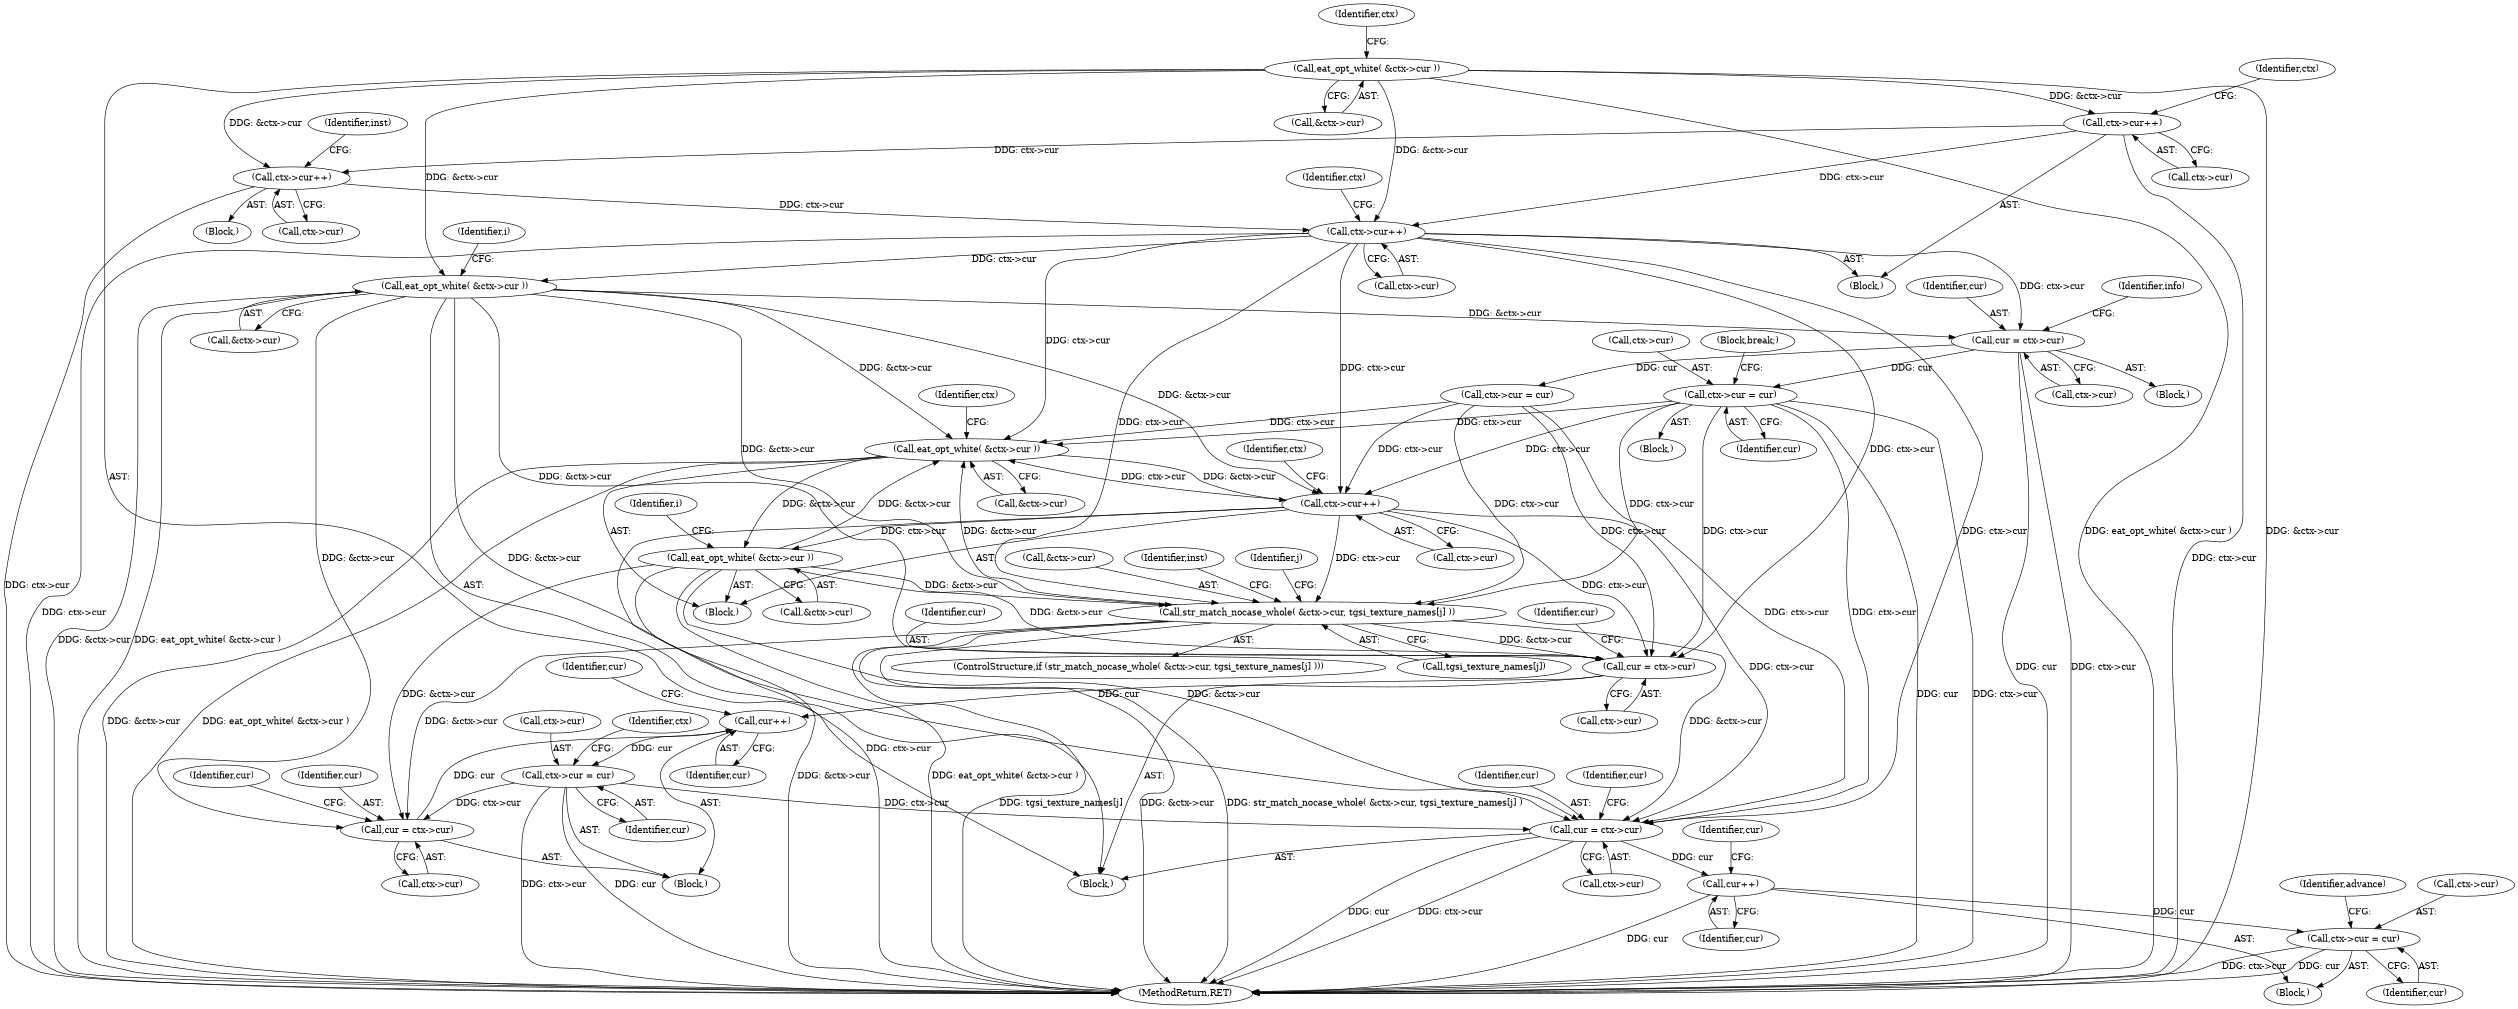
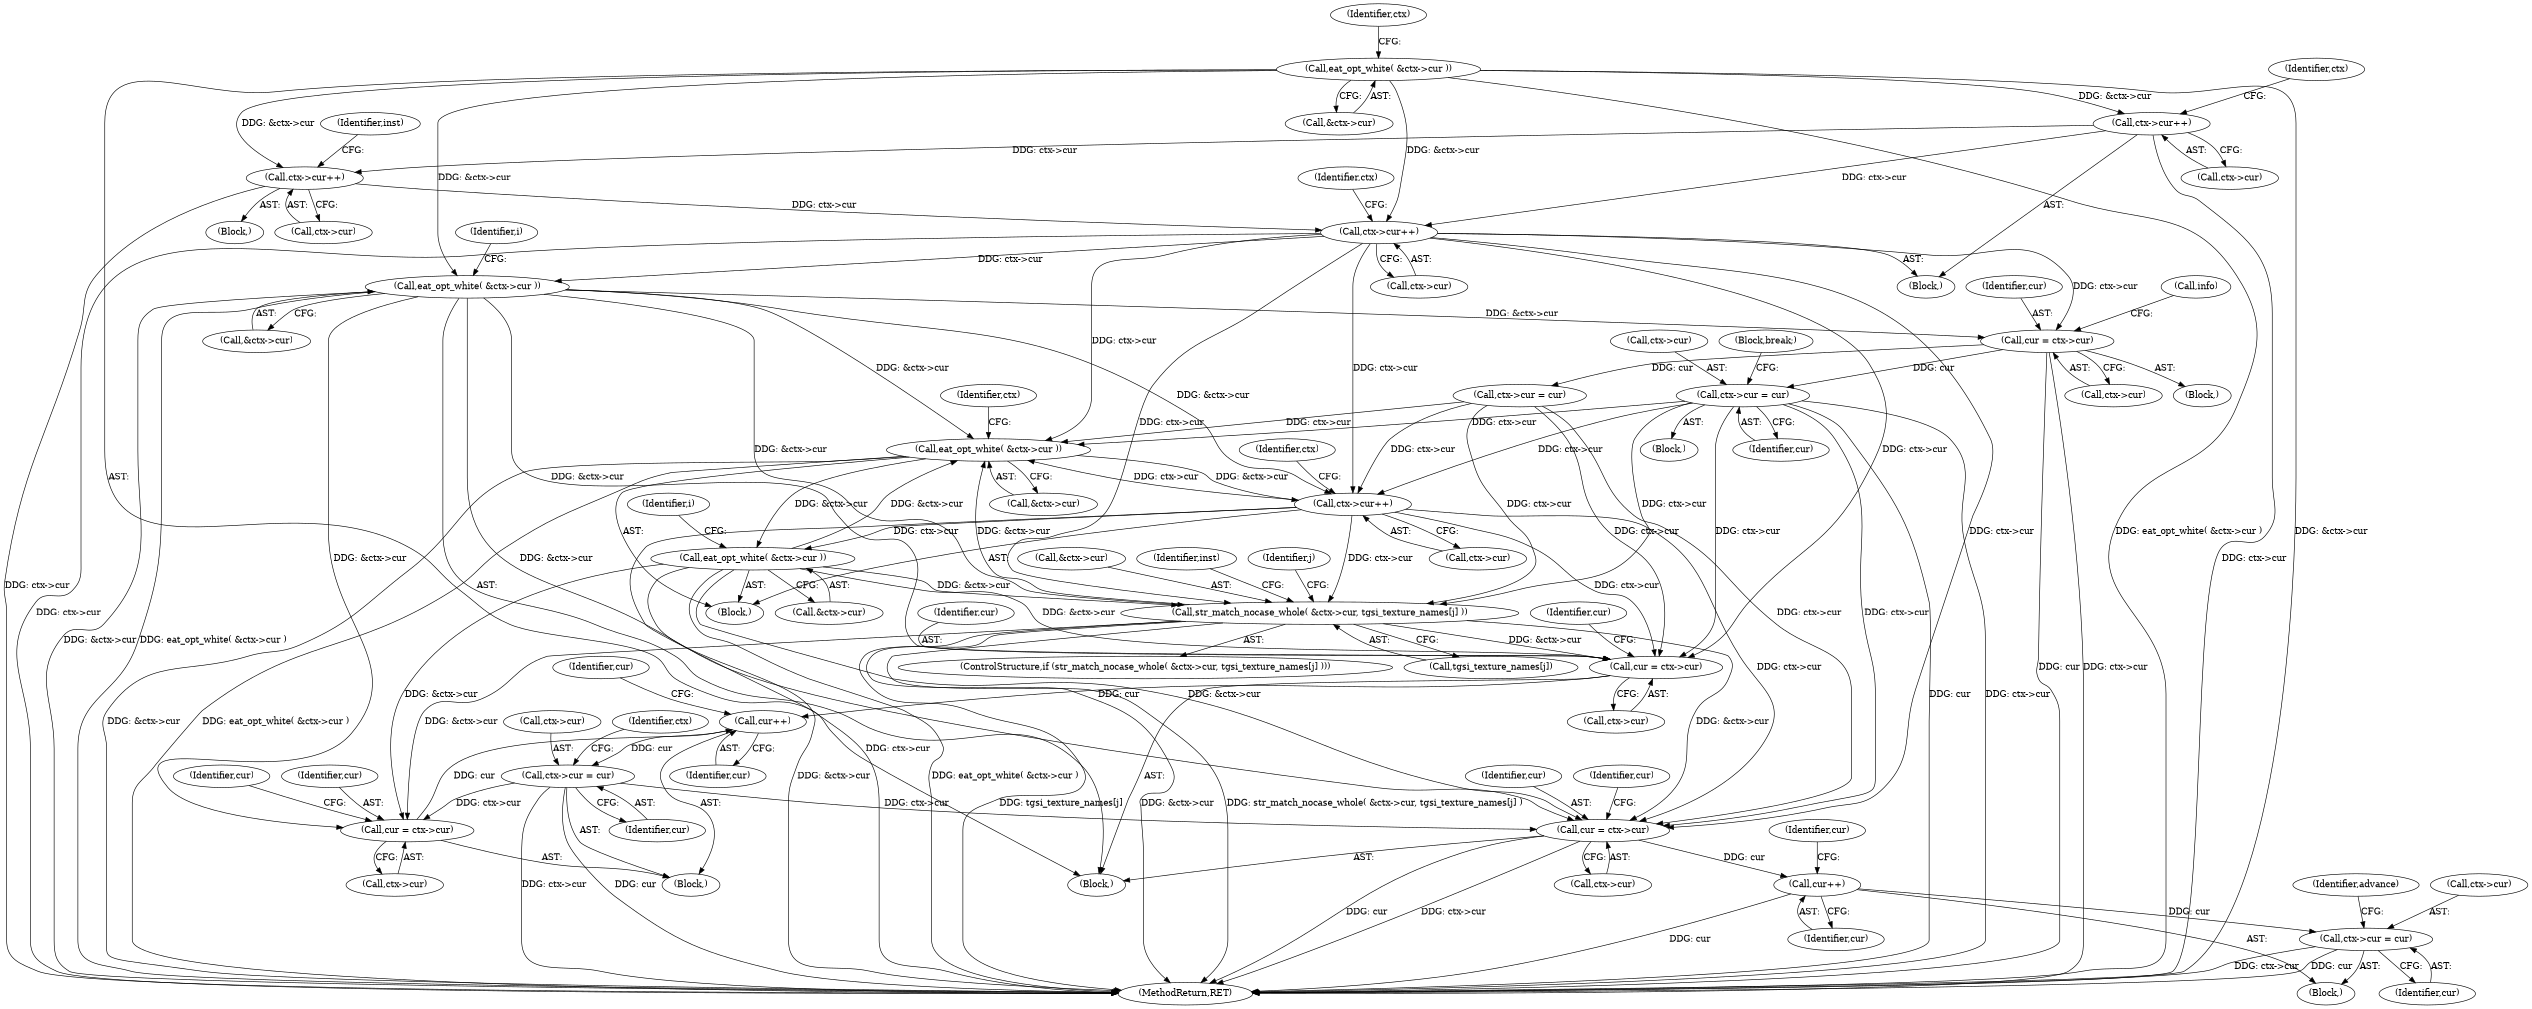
  digraph {
    n1 [label="(Call,ctx->cur = cur)"]
    n2 [label="(Call,eat_opt_white( &ctx->cur ))"]
    n3 [label="(Call,ctx->cur++)"]
    n4 [label="(Call,str_match_nocase_whole( &ctx->cur, tgsi_texture_names[j] ))"]
    n5 [label="(Call,cur = ctx->cur)"]
    n6 [label="(Call,cur = ctx->cur)"]
    n7 [label="(Identifier,cur)"]
    n8 [label="(Block,)"]
    n9 [label="(MethodReturn,RET)"]
    n10 [label="(Call,eat_opt_white( &ctx->cur ))"]
    n11 [label="(Call,&ctx->cur)"]
    n12 [label="(Block,)"]
    n13 [label="(Call,ctx->cur)"]
    n14 [label="(Call,cur = ctx->cur)"]
    n15 [label="(Call,tgsi_texture_names[j])"]
    n16 [label="(ControlStructure,if (str_match_nocase_whole( &ctx->cur, tgsi_texture_names[j] )))"]
    n17 [label="(Block,)"]
    n18 [label="(Call,cur++)"]
    n19 [label="(Call,ctx->cur)"]
    n20 [label="(Call,cur++)"]
    n21 [label="(Call,ctx->cur)"]
    n22 [label="(Call,cur = ctx->cur)"]
    n23 [label="(Call,ctx->cur)"]
    n24 [label="(Block,)"]
    n25 [label="(Call,ctx->cur = cur)"]
    n26 [label="(Call,ctx->cur++)"]
    n27 [label="(Call,eat_opt_white( &ctx->cur ))"]
    n28 [label="(Call,ctx->cur)"]
    n29 [label="(Block,)"]
    n30 [label="(Call,&ctx->cur)"]
    n31 [label="(Call,ctx->cur++)"]
    n32 [label="(Block,)"]
    n33 [label="(Call,ctx->cur)"]
    n34 [label="(Call,eat_opt_white( &ctx->cur ))"]
    n35 [label="(Call,ctx->cur++)"]
    n36 [label="(Call,&ctx->cur)"]
    n37 [label="(Call,ctx->cur)"]
    n38 [label="(Block,)"]
    n39 [label="(Call,ctx->cur)"]
    n40 [label="(Call,&ctx->cur)"]
    n41 [label="(Call,ctx->cur = cur)"]
    n42 [label="(Identifier,cur)"]
    n43 [label="(Identifier,cur)"]
    n44 [label="(Call,ctx->cur = cur)"]
    n45 [label="(Identifier,cur)"]
    n46 [label="(Block,)"]
    n47 [label="(Identifier,cur)"]
-   n48 [label="(Identifier,info)"]
+   n48 [label="(Call,info)"]
    n49 [label="(Identifier,ctx)"]
    n50 [label="(Identifier,ctx)"]
    n51 [label="(Identifier,cur)"]
    n52 [label="(Call,&ctx->cur)"]
    n53 [label="(Identifier,cur)"]
    n54 [label="(Identifier,inst)"]
    n55 [label="(Identifier,j)"]
    n56 [label="(Identifier,advance)"]
    n57 [label="(Identifier,cur)"]
    n58 [label="(Call,ctx->cur)"]
    n59 [label="(Identifier,ctx)"]
    n60 [label="(Identifier,ctx)"]
    n61 [label="(Identifier,i)"]
    n62 [label="(Call,ctx->cur)"]
    n63 [label="(Identifier,cur)"]
    n64 [label="(Identifier,cur)"]
    n65 [label="(Identifier,cur)"]
    n66 [label="(Identifier,inst)"]
    n67 [label="(Identifier,i)"]
    n68 [label="(Call,ctx->cur)"]
    n69 [label="(Block,break;)"]
    n70 [label="(Identifier,cur)"]
    n71 [label="(Identifier,ctx)"]
    n72 [label="(Identifier,cur)"]
    n73 [label="(Identifier,ctx)"]
    n74 [label="(Identifier,cur)"]
    n1 -> n2 [label="DDG: ctx->cur"]
    n1 -> n3 [label="DDG: ctx->cur"]
    n1 -> n4 [label="DDG: ctx->cur"]
    n1 -> n5 [label="DDG: ctx->cur"]
    n1 -> n6 [label="DDG: ctx->cur"]
    n1 -> n7 [label="CFG: "]
    n1 -> n8 [label="AST: "]
    n1 -> n9 [label="DDG: cur"]
    n1 -> n9 [label="DDG: ctx->cur"]
    n2 -> n3 [label="DDG: &ctx->cur"]
    n2 -> n9 [label="DDG: eat_opt_white( &ctx->cur )"]
    n2 -> n9 [label="DDG: &ctx->cur"]
    n2 -> n10 [label="DDG: &ctx->cur"]
    n2 -> n11 [label="CFG: "]
    n2 -> n12 [label="AST: "]
    n3 -> n2 [label="DDG: ctx->cur"]
    n3 -> n4 [label="DDG: ctx->cur"]
    n3 -> n5 [label="DDG: ctx->cur"]
    n3 -> n6 [label="DDG: ctx->cur"]
    n3 -> n9 [label="DDG: ctx->cur"]
    n3 -> n10 [label="DDG: ctx->cur"]
    n3 -> n12 [label="AST: "]
    n3 -> n13 [label="CFG: "]
    n4 -> n2 [label="DDG: &ctx->cur"]
    n4 -> n5 [label="DDG: &ctx->cur"]
    n4 -> n6 [label="DDG: &ctx->cur"]
    n4 -> n9 [label="DDG: &ctx->cur"]
    n4 -> n9 [label="DDG: str_match_nocase_whole( &ctx->cur, tgsi_texture_names[j] )"]
    n4 -> n9 [label="DDG: tgsi_texture_names[j]"]
    n4 -> n14 [label="DDG: &ctx->cur"]
    n4 -> n15 [label="CFG: "]
    n4 -> n16 [label="AST: "]
    n5 -> n17 [label="AST: "]
    n5 -> n18 [label="DDG: cur"]
    n5 -> n19 [label="CFG: "]
    n6 -> n9 [label="DDG: cur"]
    n6 -> n9 [label="DDG: ctx->cur"]
    n6 -> n17 [label="AST: "]
    n6 -> n20 [label="DDG: cur"]
    n6 -> n21 [label="CFG: "]
    n7 -> n1 [label="AST: "]
    n10 -> n2 [label="DDG: &ctx->cur"]
    n10 -> n4 [label="DDG: &ctx->cur"]
    n10 -> n5 [label="DDG: &ctx->cur"]
    n10 -> n6 [label="DDG: &ctx->cur"]
    n10 -> n9 [label="DDG: &ctx->cur"]
    n10 -> n9 [label="DDG: eat_opt_white( &ctx->cur )"]
    n10 -> n12 [label="AST: "]
    n10 -> n14 [label="DDG: &ctx->cur"]
    n10 -> n40 [label="CFG: "]
    n11 -> n2 [label="AST: "]
    n13 -> n3 [label="AST: "]
    n14 -> n18 [label="DDG: cur"]
    n14 -> n38 [label="AST: "]
    n14 -> n39 [label="CFG: "]
    n15 -> n4 [label="AST: "]
    n18 -> n38 [label="AST: "]
    n18 -> n41 [label="DDG: cur"]
    n18 -> n42 [label="CFG: "]
    n19 -> n5 [label="AST: "]
    n20 -> n9 [label="DDG: cur"]
    n20 -> n44 [label="DDG: cur"]
    n20 -> n45 [label="CFG: "]
    n20 -> n46 [label="AST: "]
    n21 -> n6 [label="AST: "]
    n22 -> n1 [label="DDG: cur"]
    n22 -> n9 [label="DDG: ctx->cur"]
    n22 -> n9 [label="DDG: cur"]
    n22 -> n23 [label="CFG: "]
    n22 -> n24 [label="AST: "]
    n22 -> n25 [label="DDG: cur"]
    n23 -> n22 [label="AST: "]
    n25 -> n2 [label="DDG: ctx->cur"]
    n25 -> n3 [label="DDG: ctx->cur"]
    n25 -> n4 [label="DDG: ctx->cur"]
    n25 -> n5 [label="DDG: ctx->cur"]
    n25 -> n6 [label="DDG: ctx->cur"]
    n26 -> n2 [label="DDG: ctx->cur"]
    n26 -> n3 [label="DDG: ctx->cur"]
    n26 -> n4 [label="DDG: ctx->cur"]
    n26 -> n5 [label="DDG: ctx->cur"]
    n26 -> n6 [label="DDG: ctx->cur"]
    n26 -> n9 [label="DDG: ctx->cur"]
    n26 -> n22 [label="DDG: ctx->cur"]
    n26 -> n27 [label="DDG: ctx->cur"]
    n26 -> n28 [label="CFG: "]
    n26 -> n29 [label="AST: "]
    n27 -> n2 [label="DDG: &ctx->cur"]
    n27 -> n3 [label="DDG: &ctx->cur"]
    n27 -> n4 [label="DDG: &ctx->cur"]
    n27 -> n5 [label="DDG: &ctx->cur"]
    n27 -> n6 [label="DDG: &ctx->cur"]
    n27 -> n9 [label="DDG: &ctx->cur"]
    n27 -> n9 [label="DDG: eat_opt_white( &ctx->cur )"]
    n27 -> n14 [label="DDG: &ctx->cur"]
    n27 -> n17 [label="AST: "]
    n27 -> n22 [label="DDG: &ctx->cur"]
    n27 -> n30 [label="CFG: "]
    n28 -> n26 [label="AST: "]
    n30 -> n27 [label="AST: "]
    n31 -> n9 [label="DDG: ctx->cur"]
    n31 -> n26 [label="DDG: ctx->cur"]
    n31 -> n32 [label="AST: "]
    n31 -> n33 [label="CFG: "]
    n33 -> n31 [label="AST: "]
    n34 -> n9 [label="DDG: &ctx->cur"]
    n34 -> n9 [label="DDG: eat_opt_white( &ctx->cur )"]
    n34 -> n17 [label="AST: "]
    n34 -> n26 [label="DDG: &ctx->cur"]
    n34 -> n27 [label="DDG: &ctx->cur"]
    n34 -> n31 [label="DDG: &ctx->cur"]
    n34 -> n35 [label="DDG: &ctx->cur"]
    n34 -> n36 [label="CFG: "]
    n35 -> n9 [label="DDG: ctx->cur"]
    n35 -> n26 [label="DDG: ctx->cur"]
    n35 -> n29 [label="AST: "]
    n35 -> n31 [label="DDG: ctx->cur"]
    n35 -> n37 [label="CFG: "]
    n36 -> n34 [label="AST: "]
    n37 -> n35 [label="AST: "]
    n39 -> n14 [label="AST: "]
    n40 -> n10 [label="AST: "]
    n41 -> n6 [label="DDG: ctx->cur"]
    n41 -> n9 [label="DDG: ctx->cur"]
    n41 -> n9 [label="DDG: cur"]
    n41 -> n14 [label="DDG: ctx->cur"]
    n41 -> n38 [label="AST: "]
    n41 -> n43 [label="CFG: "]
    n42 -> n18 [label="AST: "]
    n43 -> n41 [label="AST: "]
    n44 -> n9 [label="DDG: ctx->cur"]
    n44 -> n9 [label="DDG: cur"]
    n44 -> n46 [label="AST: "]
    n44 -> n47 [label="CFG: "]
    n45 -> n20 [label="AST: "]
    n47 -> n44 [label="AST: "]
    n48 -> n22 [label="CFG: "]
    n49 -> n3 [label="CFG: "]
    n50 -> n34 [label="CFG: "]
    n51 -> n18 [label="CFG: "]
    n52 -> n4 [label="AST: "]
    n53 -> n5 [label="CFG: "]
    n54 -> n4 [label="CFG: "]
    n55 -> n4 [label="CFG: "]
    n56 -> n44 [label="CFG: "]
    n57 -> n14 [label="CFG: "]
    n58 -> n41 [label="AST: "]
    n59 -> n35 [label="CFG: "]
    n60 -> n41 [label="CFG: "]
    n61 -> n10 [label="CFG: "]
    n62 -> n1 [label="AST: "]
    n63 -> n22 [label="AST: "]
    n64 -> n5 [label="AST: "]
    n65 -> n20 [label="CFG: "]
    n66 -> n31 [label="CFG: "]
    n67 -> n27 [label="CFG: "]
    n68 -> n44 [label="AST: "]
    n69 -> n1 [label="CFG: "]
    n70 -> n6 [label="AST: "]
    n71 -> n2 [label="CFG: "]
    n72 -> n14 [label="AST: "]
    n73 -> n26 [label="CFG: "]
    n74 -> n6 [label="CFG: "]
  }
